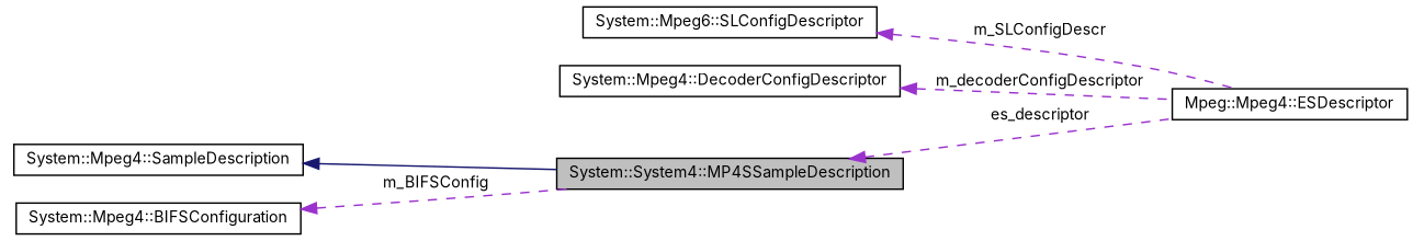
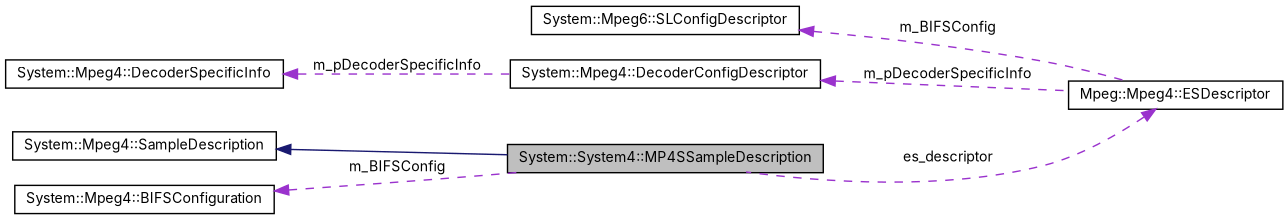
  digraph {
    fontname=Inter
    rankdir=LR
    node [color=black fillcolor=white fontname=Inter fontsize=10 shape=record style=filled]
    edge [color=darkorchid3 dir=back fontname=Inter fontsize=10 labelfontname=Helvetica labelfontsize=10 style=dashed]
    n1 [fillcolor=grey75 fontcolor=black height=0.2 label="System::System4::MP4SSampleDescription" width=0.4]
    n2 [height=0.2 label="System::Mpeg4::SampleDescription" width=0.4]
    n3 [height=0.2 label="System::Mpeg4::BIFSConfiguration" width=0.4]
    n4 [height=0.2 label="Mpeg::Mpeg4::ESDescriptor" width=0.4]
    n5 [height=0.2 label="System::Mpeg6::SLConfigDescriptor" width=0.4]
    n6 [height=0.2 label="System::Mpeg4::DecoderConfigDescriptor" width=0.4]
+   n7 [height=0.2 label="System::Mpeg4::DecoderSpecificInfo" width=0.4]
    n2 -> n1 [color=midnightblue style=solid]
    n3 -> n1 [label=" m_BIFSConfig"]
-   n1 -> n4 [label=" es_descriptor"]
-   n5 -> n4 [label=" m_SLConfigDescr"]
-   n6 -> n4 [label=" m_decoderConfigDescriptor"]
+   n4 -> n1 [label=" es_descriptor"]
+   n5 -> n4 [label=" m_BIFSConfig"]
+   n6 -> n4 [label=" m_pDecoderSpecificInfo"]
+   n7 -> n6 [label=" m_pDecoderSpecificInfo"]
  }
